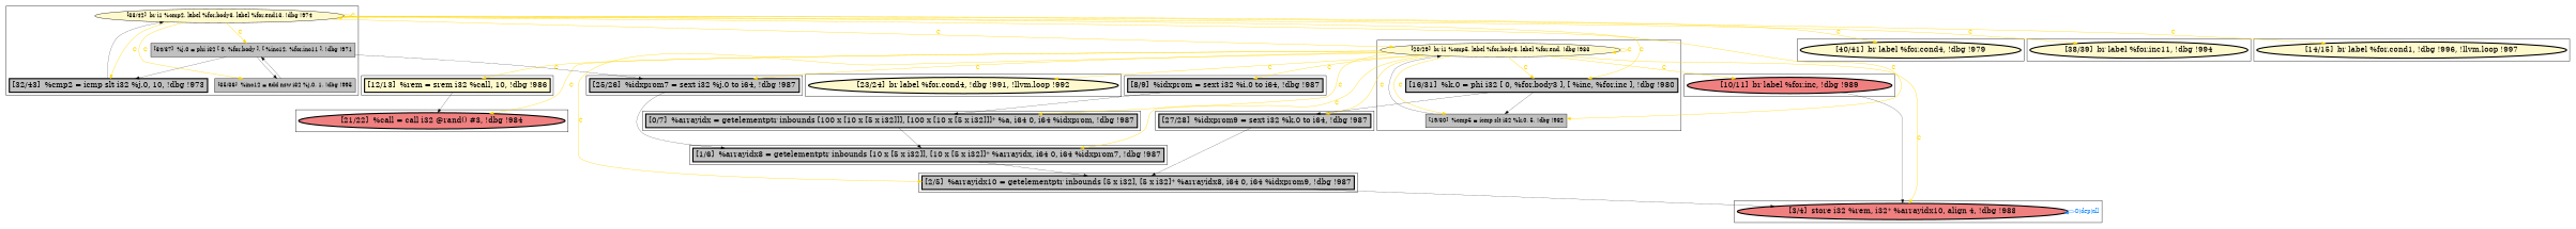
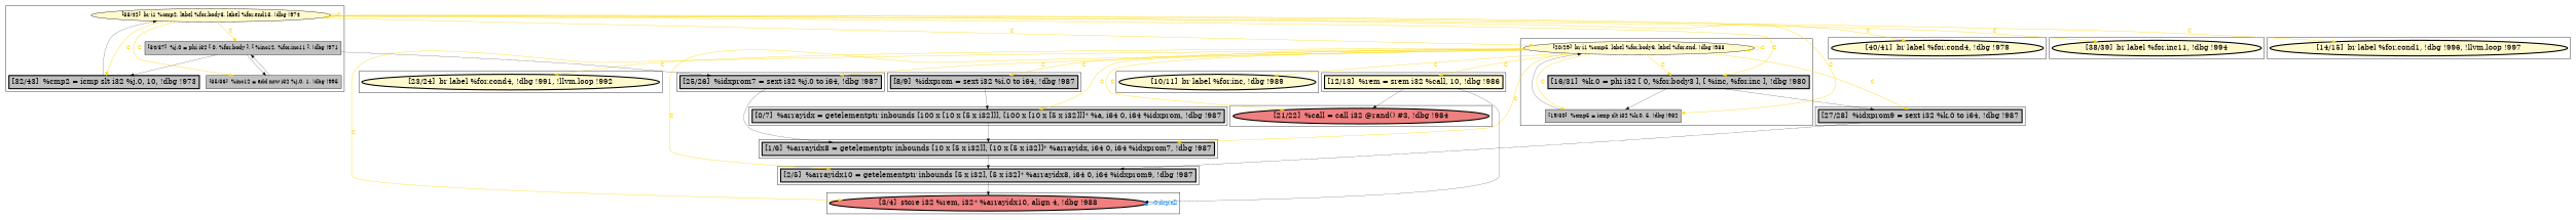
  digraph {
    node [fillcolor=grey fontsize=20 penwidth=3.0 shape=rectangle style=filled]
    edge [color=gold fontcolor=gold penwidth=1.0 style=solid]
    n1 [label="[27/28]  %idxprom9 = sext i32 %k.0 to i64, !dbg !987"]
    n2 [fillcolor=lemonchiffon label="[20/29]  br i1 %cmp5, label %for.body6, label %for.end, !dbg !983" shape=ellipse fontsize="" penwidth=""]
    n3 [label="[16/31]  %k.0 = phi i32 [ 0, %for.body3 ], [ %inc, %for.inc ], !dbg !980"]
    n4 [label="[19/30]  %cmp5 = icmp slt i32 %k.0, 5, !dbg !982" fontsize="" penwidth=""]
    n5 [label="[2/5]  %arrayidx10 = getelementptr inbounds [5 x i32], [5 x i32]* %arrayidx8, i64 0, i64 %idxprom9, !dbg !987"]
    n6 [fillcolor=lightcoral label="[3/4]  store i32 %rem, i32* %arrayidx10, align 4, !dbg !988" shape=ellipse]
    n7 [label="[25/26]  %idxprom7 = sext i32 %j.0 to i64, !dbg !987"]
    n8 [fillcolor=lemonchiffon label="[40/41]  br label %for.cond4, !dbg !979" shape=ellipse]
    n9 [fillcolor=lemonchiffon label="[23/24]  br label %for.cond4, !dbg !991, !llvm.loop !992" shape=ellipse]
    n10 [fillcolor=lemonchiffon label="[38/39]  br label %for.inc11, !dbg !994" shape=ellipse]
    n11 [fillcolor=lightcoral label="[21/22]  %call = call i32 @rand() #3, !dbg !984" shape=ellipse]
    n12 [label="[1/6]  %arrayidx8 = getelementptr inbounds [10 x [5 x i32]], [10 x [5 x i32]]* %arrayidx, i64 0, i64 %idxprom7, !dbg !987"]
    n13 [fillcolor=lemonchiffon label="[33/42]  br i1 %cmp2, label %for.body3, label %for.end13, !dbg !974" shape=ellipse fontsize="" penwidth=""]
    n14 [label="[34/37]  %j.0 = phi i32 [ 0, %for.body ], [ %inc12, %for.inc11 ], !dbg !971" fontsize="" penwidth=""]
    n15 [label="[32/43]  %cmp2 = icmp slt i32 %j.0, 10, !dbg !973"]
    n16 [label="[35/36]  %inc12 = add nsw i32 %j.0, 1, !dbg !995" fontsize="" penwidth=""]
    n17 [fillcolor=lemonchiffon label="[14/15]  br label %for.cond1, !dbg !996, !llvm.loop !997" shape=ellipse]
    n18 [label="[0/7]  %arrayidx = getelementptr inbounds [100 x [10 x [5 x i32]]], [100 x [10 x [5 x i32]]]* %a, i64 0, i64 %idxprom, !dbg !987"]
    n19 [label="[8/9]  %idxprom = sext i32 %i.0 to i64, !dbg !987"]
-   n20 [fillcolor=lightcoral label="[10/11]  br label %for.inc, !dbg !989" shape=ellipse]
+   n20 [fillcolor=lemonchiffon label="[10/11]  br label %for.inc, !dbg !989" shape=ellipse]
    n21 [fillcolor=lemonchiffon label="[12/13]  %rem = srem i32 %call, 10, !dbg !986"]
    subgraph cluster_1 {
      n1
    }
    subgraph cluster_2 {
      n2
      n3
      n4
    }
    subgraph cluster_3 {
      n5
    }
    subgraph cluster_4 {
      n6
    }
    subgraph cluster_5 {
      n7
    }
    subgraph cluster_6 {
      n8
    }
    subgraph cluster_7 {
      n9
    }
    subgraph cluster_8 {
      n10
    }
    subgraph cluster_9 {
      n11
    }
    subgraph cluster_10 {
      n12
    }
    subgraph cluster_11 {
      n13
      n14
      n15
      n16
    }
    subgraph cluster_12 {
      n17
    }
    subgraph cluster_13 {
      n18
    }
    subgraph cluster_14 {
      n19
    }
    subgraph cluster_15 {
      n20
    }
    subgraph cluster_16 {
      n21
    }
    n1 -> n5 [color=black fontcolor=black penwidth=0.5]
    n2 -> n1 [label=C]
    n2 -> n2 [label=C]
    n2 -> n3 [label=C]
    n2 -> n4 [label=C]
    n2 -> n5 [label=C]
    n2 -> n6 [label=C]
    n2 -> n7 [label=C]
    n2 -> n9 [label=C]
    n2 -> n11 [label=C]
    n2 -> n12 [label=C]
    n2 -> n18 [label=C]
    n2 -> n19 [label=C]
    n2 -> n20 [label=C]
    n2 -> n21 [label=C]
    n3 -> n1 [color=black fontcolor=black penwidth=0.5]
    n3 -> n4 [color=black fontcolor=black penwidth=0.5]
    n4 -> n2 [color=black fontcolor=black penwidth=0.5]
    n5 -> n6 [color=black fontcolor=black penwidth=0.5]
    n6 -> n6 [color=dodgerblue fontcolor=dodgerblue label="O|dep|all"]
    n7 -> n12 [color=black fontcolor=black penwidth=0.5]
    n12 -> n5 [color=black fontcolor=black penwidth=0.5]
    n13 -> n2 [label=C]
    n13 -> n3 [label=C]
    n13 -> n4 [label=C]
    n13 -> n8 [label=C]
    n13 -> n10 [label=C]
    n13 -> n13 [label=C]
    n13 -> n14 [label=C]
    n13 -> n15 [label=C]
    n13 -> n16 [label=C]
    n13 -> n17 [label=C]
    n14 -> n7 [color=black fontcolor=black penwidth=0.5]
    n14 -> n15 [color=black fontcolor=black penwidth=0.5]
    n14 -> n16 [color=black fontcolor=black penwidth=0.5]
    n15 -> n13 [color=black fontcolor=black penwidth=0.5]
    n16 -> n14 [color=black fontcolor=black penwidth=0.5]
    n18 -> n12 [color=black fontcolor=black penwidth=0.5]
    n19 -> n18 [color=black fontcolor=black penwidth=0.5]
-   n20 -> n6 [color=black fontcolor=black penwidth=0.5]
+   n21 -> n6 [color=black fontcolor=black penwidth=0.5]
    n21 -> n11 [color=black fontcolor=black penwidth=0.5]
  }
